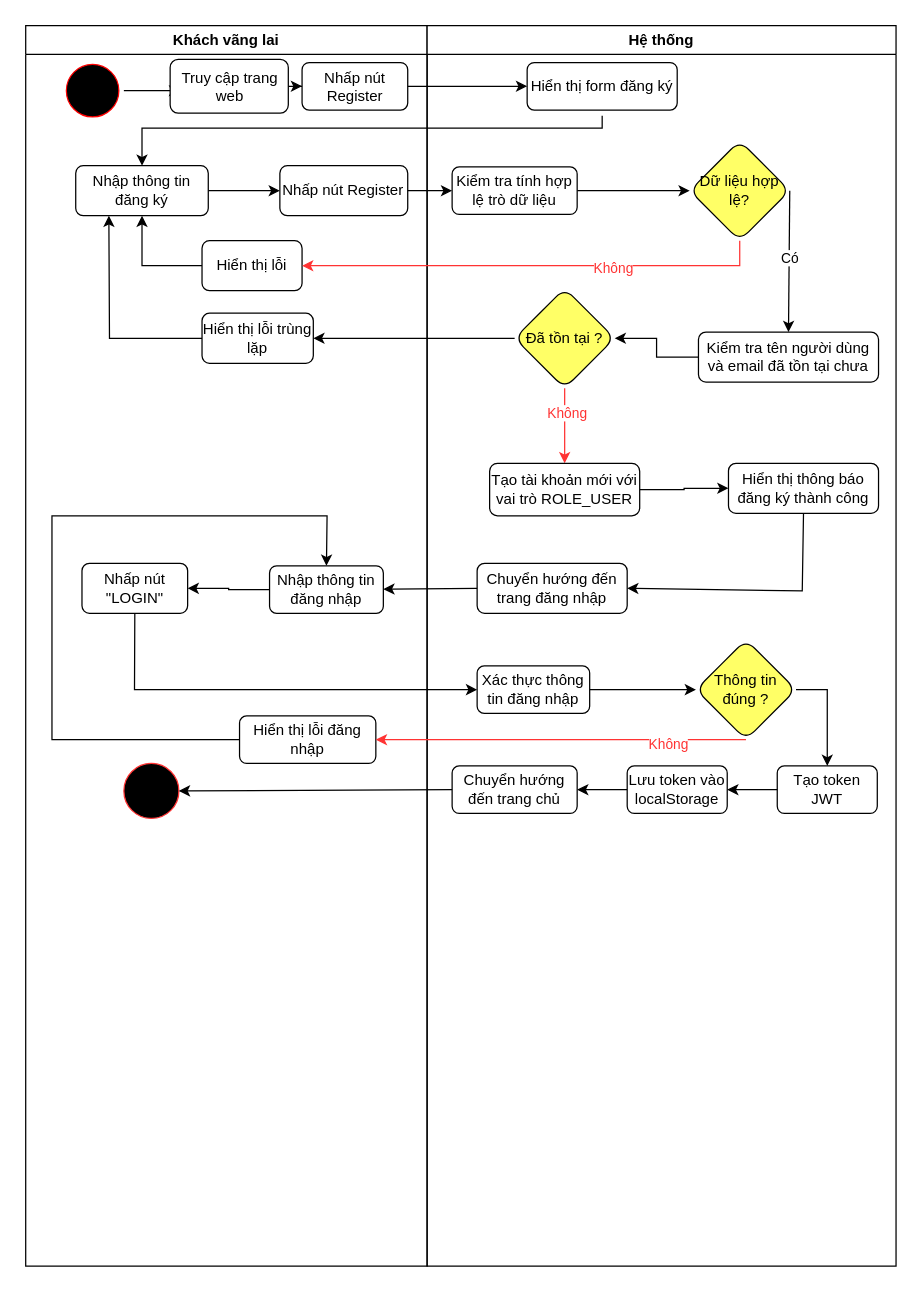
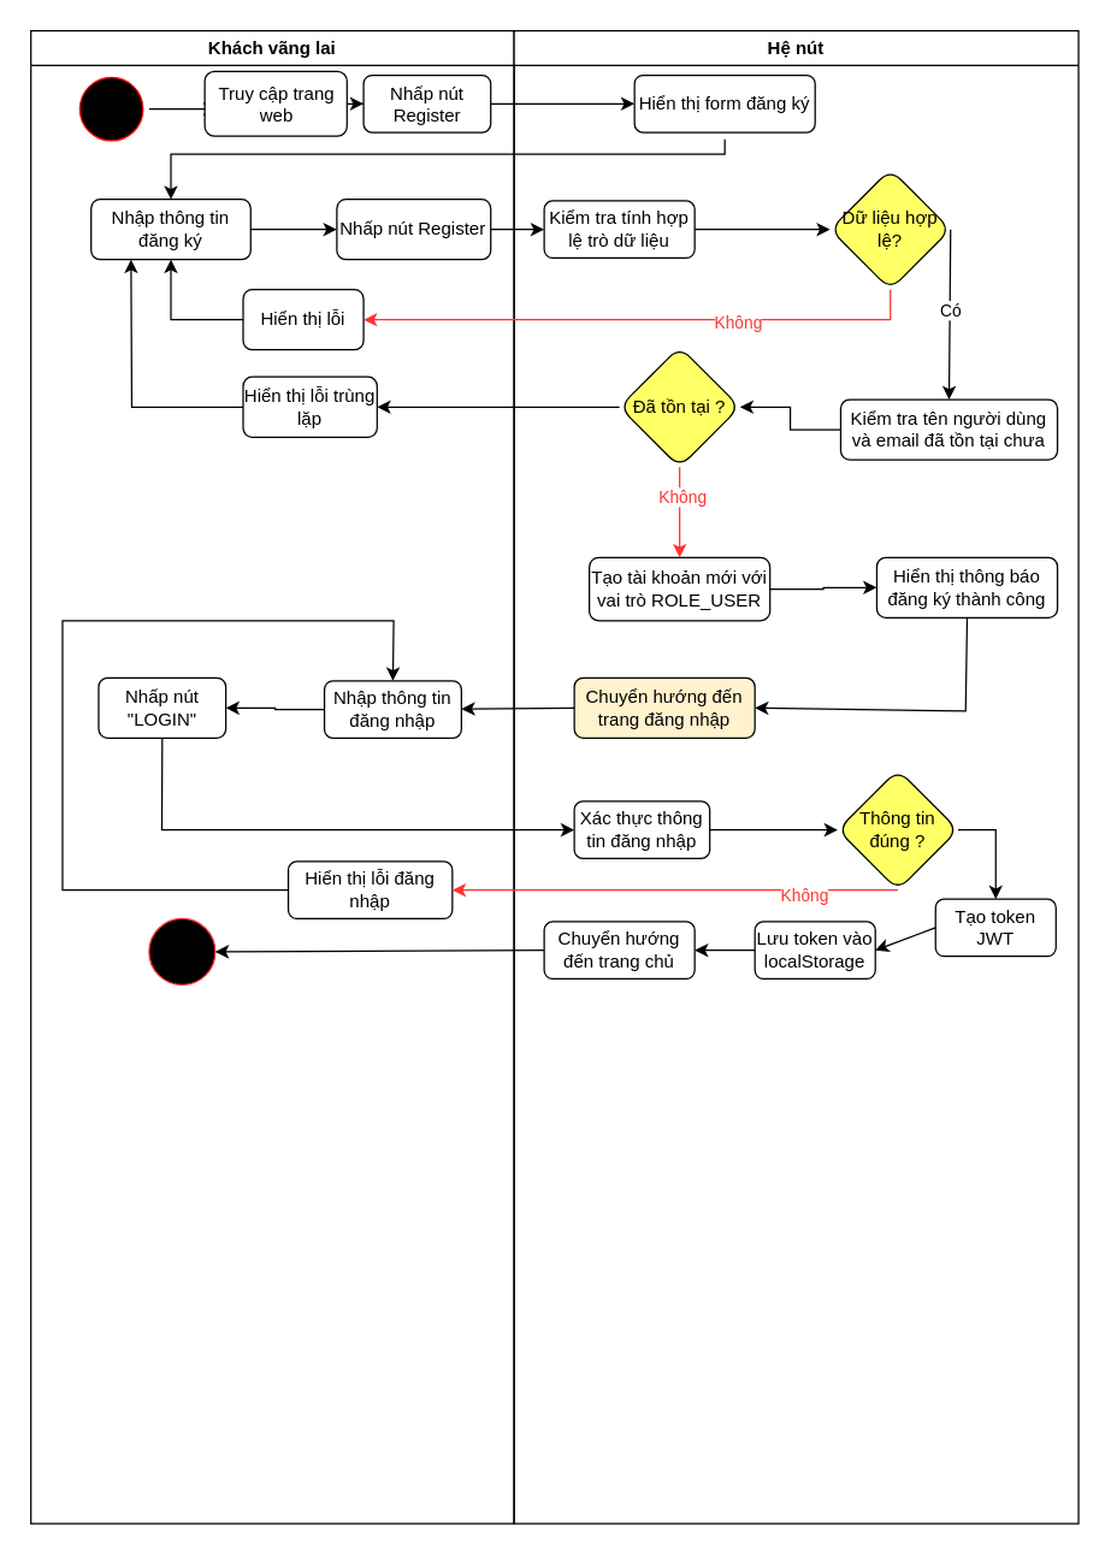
  <mxCell id="0" />
  <mxCell id="1" parent="0" />
  <mxCell id="2" value="Khách vãng lai" style="swimlane;whiteSpace=wrap" vertex="1" parent="1"><mxGeometry x="20" y="20" width="321" height="992" as="geometry" /></mxCell>
  <mxCell id="3" value="" style="edgeStyle=orthogonalEdgeStyle;rounded=0;orthogonalLoop=1;jettySize=auto;html=1;" edge="1" parent="2" source="4"><mxGeometry relative="1" as="geometry"><mxPoint x="123.5" y="52" as="targetPoint" /></mxGeometry></mxCell>
  <mxCell id="4" value="" style="ellipse;shape=startState;fillColor=#000000;strokeColor=#ff0000;" vertex="1" parent="2"><mxGeometry x="28.5" y="27" width="50" height="50" as="geometry" /></mxCell>
  <mxCell id="5" value="" style="edgeStyle=orthogonalEdgeStyle;rounded=0;orthogonalLoop=1;jettySize=auto;html=1;" edge="1" parent="2" source="6" target="7"><mxGeometry relative="1" as="geometry" /></mxCell>
  <mxCell id="6" value="Truy cập trang web" style="rounded=1;whiteSpace=wrap;html=1;" vertex="1" parent="2"><mxGeometry x="115.5" y="27" width="94.5" height="43" as="geometry" /></mxCell>
  <mxCell id="7" value="Nhấp nút Register" style="whiteSpace=wrap;html=1;rounded=1;" vertex="1" parent="2"><mxGeometry x="221" y="29.5" width="84.5" height="38" as="geometry" /></mxCell>
  <mxCell id="8" value="" style="edgeStyle=orthogonalEdgeStyle;rounded=0;orthogonalLoop=1;jettySize=auto;html=1;" edge="1" parent="2" source="9" target="10"><mxGeometry relative="1" as="geometry" /></mxCell>
  <mxCell id="9" value="Nhập thông tin đăng ký" style="rounded=1;whiteSpace=wrap;html=1;" vertex="1" parent="2"><mxGeometry x="40" y="112" width="106" height="40" as="geometry" /></mxCell>
  <mxCell id="10" value="Nhấp nút Register" style="rounded=1;whiteSpace=wrap;html=1;" vertex="1" parent="2"><mxGeometry x="203.25" y="112" width="102.25" height="40" as="geometry" /></mxCell>
  <mxCell id="11" value="Hiển thị lỗi" style="rounded=1;whiteSpace=wrap;html=1;" vertex="1" parent="2"><mxGeometry x="141" y="172" width="80" height="40" as="geometry" /></mxCell>
  <mxCell id="12" value="" style="endArrow=classic;html=1;rounded=0;entryX=0.5;entryY=1;entryDx=0;entryDy=0;exitX=0;exitY=0.5;exitDx=0;exitDy=0;" edge="1" parent="2" source="11" target="9"><mxGeometry width="50" height="50" relative="1" as="geometry"><mxPoint x="41" y="272" as="sourcePoint" /><mxPoint x="91" y="222" as="targetPoint" /><Array as="points"><mxPoint x="93" y="192" /></Array></mxGeometry></mxCell>
  <mxCell id="13" value="Hiển thị lỗi trùng lặp" style="whiteSpace=wrap;html=1;rounded=1;" vertex="1" parent="2"><mxGeometry x="141" y="230" width="89" height="40" as="geometry" /></mxCell>
  <mxCell id="14" value="" style="endArrow=classic;html=1;rounded=0;entryX=0.25;entryY=1;entryDx=0;entryDy=0;exitX=0;exitY=0.5;exitDx=0;exitDy=0;" edge="1" parent="2" source="13" target="9"><mxGeometry width="50" height="50" relative="1" as="geometry"><mxPoint x="301" y="282" as="sourcePoint" /><mxPoint x="351" y="232" as="targetPoint" /><Array as="points"><mxPoint x="67" y="250" /></Array></mxGeometry></mxCell>
  <mxCell id="15" value="" style="edgeStyle=orthogonalEdgeStyle;rounded=0;orthogonalLoop=1;jettySize=auto;html=1;" edge="1" parent="2" source="16" target="17"><mxGeometry relative="1" as="geometry" /></mxCell>
  <mxCell id="16" value="Nhập thông tin đăng nhập" style="rounded=1;whiteSpace=wrap;html=1;" vertex="1" parent="2"><mxGeometry x="195" y="432" width="91" height="38" as="geometry" /></mxCell>
  <mxCell id="17" value="Nhấp nút &quot;LOGIN&quot;" style="whiteSpace=wrap;html=1;rounded=1;" vertex="1" parent="2"><mxGeometry x="45" y="430" width="84.5" height="40" as="geometry" /></mxCell>
  <mxCell id="18" value="Hiển thị lỗi đăng nhập" style="rounded=1;whiteSpace=wrap;html=1;" vertex="1" parent="2"><mxGeometry x="171" y="552" width="109" height="38" as="geometry" /></mxCell>
  <mxCell id="19" value="" style="endArrow=classic;html=1;rounded=0;exitX=0;exitY=0.5;exitDx=0;exitDy=0;entryX=0.5;entryY=0;entryDx=0;entryDy=0;" edge="1" parent="2" source="18" target="16"><mxGeometry width="50" height="50" relative="1" as="geometry"><mxPoint x="131" y="572" as="sourcePoint" /><mxPoint x="181" y="522" as="targetPoint" /><Array as="points"><mxPoint x="21" y="571" /><mxPoint x="21" y="392" /><mxPoint x="241" y="392" /></Array></mxGeometry></mxCell>
  <mxCell id="20" value="" style="ellipse;whiteSpace=wrap;html=1;aspect=fixed;fillColor=#000000;strokeColor=#FF3333;" vertex="1" parent="2"><mxGeometry x="78.5" y="590" width="44" height="44" as="geometry" /></mxCell>
- <mxCell id="21" value="Hệ thống" style="swimlane;whiteSpace=wrap;fontColor=#000000;" vertex="1" parent="1"><mxGeometry x="341" y="20" width="375" height="992" as="geometry" /></mxCell>
+ <mxCell id="21" value="Hệ nút" style="swimlane;whiteSpace=wrap;fontColor=#000000;" vertex="1" parent="1"><mxGeometry x="341" y="20" width="375" height="992" as="geometry" /></mxCell>
  <mxCell id="22" value="Hiển thị form đăng ký" style="whiteSpace=wrap;html=1;rounded=1;" vertex="1" parent="21"><mxGeometry x="80" y="29.5" width="120" height="38" as="geometry" /></mxCell>
  <mxCell id="23" value="" style="edgeStyle=orthogonalEdgeStyle;rounded=0;orthogonalLoop=1;jettySize=auto;html=1;" edge="1" parent="21" source="24" target="25"><mxGeometry relative="1" as="geometry" /></mxCell>
  <mxCell id="24" value="Kiểm tra tính hợp lệ trò dữ liệu" style="rounded=1;whiteSpace=wrap;html=1;" vertex="1" parent="21"><mxGeometry x="20" y="113" width="100" height="38" as="geometry" /></mxCell>
  <mxCell id="25" value="Dữ liệu hợp lệ?" style="rhombus;whiteSpace=wrap;html=1;rounded=1;fillColor=#FFFF66;" vertex="1" parent="21"><mxGeometry x="210" y="92" width="80" height="80" as="geometry" /></mxCell>
  <mxCell id="26" value="" style="edgeStyle=orthogonalEdgeStyle;rounded=0;orthogonalLoop=1;jettySize=auto;html=1;" edge="1" parent="21" source="27" target="32"><mxGeometry relative="1" as="geometry" /></mxCell>
  <mxCell id="27" value="Kiểm tra tên người dùng và email đã tồn tại chưa" style="rounded=1;whiteSpace=wrap;html=1;" vertex="1" parent="21"><mxGeometry x="217" y="245" width="144" height="40" as="geometry" /></mxCell>
  <mxCell id="28" value="" style="endArrow=classic;html=1;rounded=0;exitX=1;exitY=0.5;exitDx=0;exitDy=0;entryX=0.5;entryY=0;entryDx=0;entryDy=0;" edge="1" parent="21" source="25" target="27"><mxGeometry width="50" height="50" relative="1" as="geometry"><mxPoint x="120" y="262" as="sourcePoint" /><mxPoint x="170" y="212" as="targetPoint" /></mxGeometry></mxCell>
  <mxCell id="29" value="Có" style="edgeLabel;html=1;align=center;verticalAlign=middle;resizable=0;points=[];" vertex="1" connectable="0" parent="28"><mxGeometry x="-0.045" relative="1" as="geometry"><mxPoint as="offset" /></mxGeometry></mxCell>
  <mxCell id="30" value="" style="edgeStyle=orthogonalEdgeStyle;rounded=0;orthogonalLoop=1;jettySize=auto;html=1;strokeColor=#FF3333;" edge="1" parent="21" source="32" target="34"><mxGeometry relative="1" as="geometry" /></mxCell>
  <mxCell id="31" value="&lt;font style=&quot;color: rgb(255, 51, 51);&quot;&gt;Không&lt;/font&gt;" style="edgeLabel;html=1;align=center;verticalAlign=middle;resizable=0;points=[];" vertex="1" connectable="0" parent="30"><mxGeometry x="-0.373" y="1" relative="1" as="geometry"><mxPoint as="offset" /></mxGeometry></mxCell>
  <mxCell id="32" value="Đã tồn tại ?" style="rhombus;whiteSpace=wrap;html=1;rounded=1;fillColor=#FFFF66;" vertex="1" parent="21"><mxGeometry x="70" y="210" width="80" height="80" as="geometry" /></mxCell>
  <mxCell id="33" value="" style="edgeStyle=orthogonalEdgeStyle;rounded=0;orthogonalLoop=1;jettySize=auto;html=1;" edge="1" parent="21" source="34" target="35"><mxGeometry relative="1" as="geometry" /></mxCell>
  <mxCell id="34" value="Tạo tài khoản mới với vai trò ROLE_USER" style="whiteSpace=wrap;html=1;rounded=1;" vertex="1" parent="21"><mxGeometry x="50" y="350" width="120" height="42" as="geometry" /></mxCell>
  <mxCell id="35" value="Hiển thị thông báo đăng ký thành công" style="whiteSpace=wrap;html=1;rounded=1;" vertex="1" parent="21"><mxGeometry x="241" y="350" width="120" height="40" as="geometry" /></mxCell>
- <mxCell id="36" value="Chuyển hướng đến trang đăng nhập" style="rounded=1;whiteSpace=wrap;html=1;" vertex="1" parent="21"><mxGeometry x="40" y="430" width="120" height="40" as="geometry" /></mxCell>
+ <mxCell id="36" value="Chuyển hướng đến trang đăng nhập" style="rounded=1;whiteSpace=wrap;html=1;fillColor=#fff2cc;" vertex="1" parent="21"><mxGeometry x="40" y="430" width="120" height="40" as="geometry" /></mxCell>
  <mxCell id="37" value="" style="endArrow=classic;html=1;rounded=0;exitX=0.5;exitY=1;exitDx=0;exitDy=0;entryX=1;entryY=0.5;entryDx=0;entryDy=0;" edge="1" parent="21" source="35" target="36"><mxGeometry width="50" height="50" relative="1" as="geometry"><mxPoint x="110" y="282" as="sourcePoint" /><mxPoint x="160" y="232" as="targetPoint" /><Array as="points"><mxPoint x="300" y="452" /></Array></mxGeometry></mxCell>
  <mxCell id="38" value="" style="edgeStyle=orthogonalEdgeStyle;rounded=0;orthogonalLoop=1;jettySize=auto;html=1;" edge="1" parent="21" source="39" target="40"><mxGeometry relative="1" as="geometry" /></mxCell>
  <mxCell id="39" value="Xác thực thông tin đăng nhập" style="rounded=1;whiteSpace=wrap;html=1;" vertex="1" parent="21"><mxGeometry x="40" y="512" width="90" height="38" as="geometry" /></mxCell>
  <mxCell id="40" value="Thông tin đúng ?" style="rhombus;whiteSpace=wrap;html=1;rounded=1;fillColor=#FFFF66;" vertex="1" parent="21"><mxGeometry x="215" y="491" width="80" height="80" as="geometry" /></mxCell>
- <mxCell id="41" value="Tạo token JWT" style="rounded=1;whiteSpace=wrap;html=1;" vertex="1" parent="21"><mxGeometry x="280" y="592" width="80" height="38" as="geometry" /></mxCell>
+ <mxCell id="41" value="Tạo token JWT" style="rounded=1;whiteSpace=wrap;html=1;" vertex="1" parent="21"><mxGeometry x="280" y="577" width="80" height="38" as="geometry" /></mxCell>
  <mxCell id="42" value="" style="endArrow=classic;html=1;rounded=0;exitX=1;exitY=0.5;exitDx=0;exitDy=0;entryX=0.5;entryY=0;entryDx=0;entryDy=0;" edge="1" parent="21" source="40" target="41"><mxGeometry width="50" height="50" relative="1" as="geometry"><mxPoint x="160" y="572" as="sourcePoint" /><mxPoint x="210" y="522" as="targetPoint" /><Array as="points"><mxPoint x="320" y="531" /></Array></mxGeometry></mxCell>
  <mxCell id="43" value="" style="edgeStyle=orthogonalEdgeStyle;rounded=0;orthogonalLoop=1;jettySize=auto;html=1;" edge="1" parent="21" source="44" target="45"><mxGeometry relative="1" as="geometry" /></mxCell>
  <mxCell id="44" value="Lưu token vào localStorage" style="rounded=1;whiteSpace=wrap;html=1;" vertex="1" parent="21"><mxGeometry x="160" y="592" width="80" height="38" as="geometry" /></mxCell>
  <mxCell id="45" value="Chuyển hướng đến trang chủ" style="rounded=1;whiteSpace=wrap;html=1;" vertex="1" parent="21"><mxGeometry x="20" y="592" width="100" height="38" as="geometry" /></mxCell>
  <mxCell id="46" value="" style="endArrow=classic;html=1;rounded=0;exitX=0;exitY=0.5;exitDx=0;exitDy=0;entryX=1;entryY=0.5;entryDx=0;entryDy=0;" edge="1" parent="21" source="41" target="44"><mxGeometry width="50" height="50" relative="1" as="geometry"><mxPoint x="160" y="572" as="sourcePoint" /><mxPoint x="210" y="522" as="targetPoint" /></mxGeometry></mxCell>
  <mxCell id="47" value="" style="edgeStyle=orthogonalEdgeStyle;rounded=0;orthogonalLoop=1;jettySize=auto;html=1;" edge="1" parent="1" source="7" target="22"><mxGeometry relative="1" as="geometry"><Array as="points"><mxPoint x="331" y="68" /><mxPoint x="331" y="68" /></Array></mxGeometry></mxCell>
  <mxCell id="48" value="" style="endArrow=classic;html=1;rounded=0;entryX=0.5;entryY=0;entryDx=0;entryDy=0;" edge="1" parent="1" target="9"><mxGeometry width="50" height="50" relative="1" as="geometry"><mxPoint x="481" y="92" as="sourcePoint" /><mxPoint x="311" y="152" as="targetPoint" /><Array as="points"><mxPoint x="481" y="102" /><mxPoint x="113" y="102" /></Array></mxGeometry></mxCell>
  <mxCell id="49" value="" style="edgeStyle=orthogonalEdgeStyle;rounded=0;orthogonalLoop=1;jettySize=auto;html=1;" edge="1" parent="1" source="10" target="24"><mxGeometry relative="1" as="geometry" /></mxCell>
  <mxCell id="50" value="" style="endArrow=classic;html=1;rounded=0;entryX=1;entryY=0.5;entryDx=0;entryDy=0;exitX=0.5;exitY=1;exitDx=0;exitDy=0;strokeColor=#FF3333;" edge="1" parent="1" source="25" target="11"><mxGeometry width="50" height="50" relative="1" as="geometry"><mxPoint x="411" y="292" as="sourcePoint" /><mxPoint x="461" y="242" as="targetPoint" /><Array as="points"><mxPoint x="591" y="212" /></Array></mxGeometry></mxCell>
  <mxCell id="51" value="&lt;font style=&quot;color: rgb(255, 51, 51);&quot;&gt;Không&lt;/font&gt;" style="edgeLabel;html=1;align=center;verticalAlign=middle;resizable=0;points=[];" vertex="1" connectable="0" parent="50"><mxGeometry x="-0.34" y="1" relative="1" as="geometry"><mxPoint as="offset" /></mxGeometry></mxCell>
  <mxCell id="52" value="" style="edgeStyle=orthogonalEdgeStyle;rounded=0;orthogonalLoop=1;jettySize=auto;html=1;" edge="1" parent="1" source="32" target="13"><mxGeometry relative="1" as="geometry" /></mxCell>
  <mxCell id="53" value="" style="endArrow=classic;html=1;rounded=0;exitX=0;exitY=0.5;exitDx=0;exitDy=0;" edge="1" parent="1" source="36" target="16"><mxGeometry width="50" height="50" relative="1" as="geometry"><mxPoint x="271" y="302" as="sourcePoint" /><mxPoint x="221" y="470" as="targetPoint" /></mxGeometry></mxCell>
  <mxCell id="54" value="" style="endArrow=classic;html=1;rounded=0;entryX=0;entryY=0.5;entryDx=0;entryDy=0;exitX=0.5;exitY=1;exitDx=0;exitDy=0;" edge="1" parent="1" source="17" target="39"><mxGeometry width="50" height="50" relative="1" as="geometry"><mxPoint x="321" y="412" as="sourcePoint" /><mxPoint x="371" y="362" as="targetPoint" /><Array as="points"><mxPoint x="107" y="551" /></Array></mxGeometry></mxCell>
  <mxCell id="55" value="" style="endArrow=classic;html=1;rounded=0;exitX=0.5;exitY=1;exitDx=0;exitDy=0;entryX=1;entryY=0.5;entryDx=0;entryDy=0;strokeColor=#FF3333;" edge="1" parent="1" source="40" target="18"><mxGeometry width="50" height="50" relative="1" as="geometry"><mxPoint x="301" y="592" as="sourcePoint" /><mxPoint x="301" y="712" as="targetPoint" /></mxGeometry></mxCell>
  <mxCell id="56" value="&lt;font style=&quot;color: rgb(255, 51, 51);&quot;&gt;Không&lt;/font&gt;" style="edgeLabel;html=1;align=center;verticalAlign=middle;resizable=0;points=[];" vertex="1" connectable="0" parent="55"><mxGeometry x="-0.576" y="3" relative="1" as="geometry"><mxPoint as="offset" /></mxGeometry></mxCell>
  <mxCell id="57" value="" style="endArrow=classic;html=1;rounded=0;exitX=0;exitY=0.5;exitDx=0;exitDy=0;entryX=1;entryY=0.5;entryDx=0;entryDy=0;" edge="1" parent="1" source="45" target="20"><mxGeometry width="50" height="50" relative="1" as="geometry"><mxPoint x="551" y="562" as="sourcePoint" /><mxPoint x="601" y="512" as="targetPoint" /></mxGeometry></mxCell>
